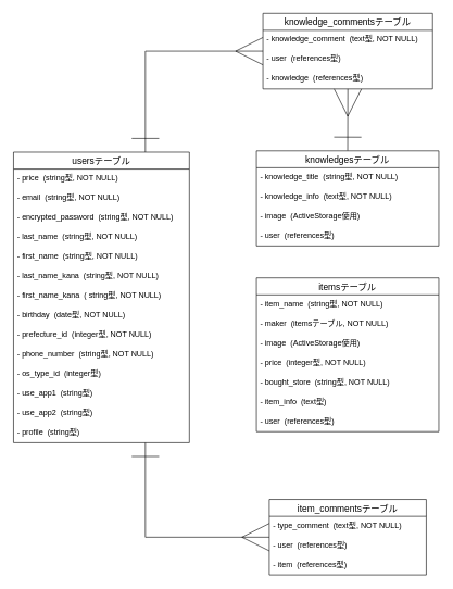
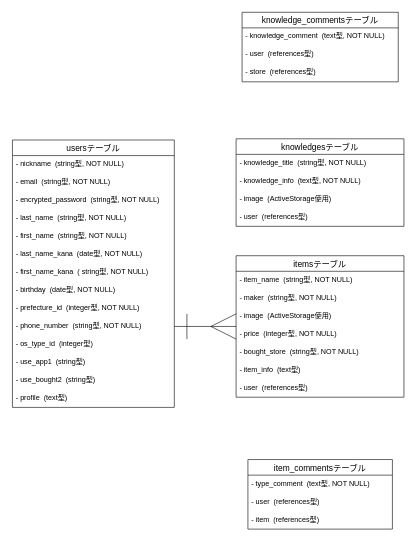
  <mxCell id="0" />
  <mxCell id="1" parent="0" />
- <mxCell id="2" style="edgeStyle=orthogonalEdgeStyle;rounded=0;orthogonalLoop=1;jettySize=auto;html=1;exitX=0.75;exitY=0;exitDx=0;exitDy=0;startArrow=ERone;startFill=0;endArrow=ERmany;endFill=0;startSize=40;endSize=40;entryX=0;entryY=0.5;entryDx=0;entryDy=0;" parent="1" source="3" target="32" edge="1"><mxGeometry relative="1" as="geometry"><mxPoint x="402" y="47" as="targetPoint" /></mxGeometry></mxCell>
  <mxCell id="3" value="usersテーブル" style="swimlane;fontStyle=0;childLayout=stackLayout;horizontal=1;startSize=26;horizontalStack=0;resizeParent=1;resizeParentMax=0;resizeLast=0;collapsible=1;marginBottom=0;align=center;fontSize=14;" parent="1" vertex="1"><mxGeometry x="20" y="233" width="270" height="446" as="geometry"><mxRectangle x="10" y="110" width="116" height="26" as="alternateBounds" /></mxGeometry></mxCell>
- <mxCell id="4" value="- price  (string型, NOT NULL)" style="text;strokeColor=none;fillColor=none;spacingLeft=4;spacingRight=4;overflow=hidden;rotatable=0;points=[[0,0.5],[1,0.5]];portConstraint=eastwest;fontSize=12;" parent="3" vertex="1"><mxGeometry y="26" width="270" height="30" as="geometry" /></mxCell>
+ <mxCell id="4" value="- nickname  (string型, NOT NULL)" style="text;strokeColor=none;fillColor=none;spacingLeft=4;spacingRight=4;overflow=hidden;rotatable=0;points=[[0,0.5],[1,0.5]];portConstraint=eastwest;fontSize=12;" parent="3" vertex="1"><mxGeometry y="26" width="270" height="30" as="geometry" /></mxCell>
  <mxCell id="5" value="- email  (string型, NOT NULL)" style="text;strokeColor=none;fillColor=none;spacingLeft=4;spacingRight=4;overflow=hidden;rotatable=0;points=[[0,0.5],[1,0.5]];portConstraint=eastwest;fontSize=12;" parent="3" vertex="1"><mxGeometry y="56" width="270" height="30" as="geometry" /></mxCell>
  <mxCell id="6" value="- encrypted_password  (string型, NOT NULL)" style="text;strokeColor=none;fillColor=none;spacingLeft=4;spacingRight=4;overflow=hidden;rotatable=0;points=[[0,0.5],[1,0.5]];portConstraint=eastwest;fontSize=12;" parent="3" vertex="1"><mxGeometry y="86" width="270" height="30" as="geometry" /></mxCell>
  <mxCell id="7" value="- last_name  (string型, NOT NULL)" style="text;strokeColor=none;fillColor=none;spacingLeft=4;spacingRight=4;overflow=hidden;rotatable=0;points=[[0,0.5],[1,0.5]];portConstraint=eastwest;fontSize=12;" parent="3" vertex="1"><mxGeometry y="116" width="270" height="30" as="geometry" /></mxCell>
  <mxCell id="8" value="- first_name  (string型, NOT NULL)" style="text;strokeColor=none;fillColor=none;spacingLeft=4;spacingRight=4;overflow=hidden;rotatable=0;points=[[0,0.5],[1,0.5]];portConstraint=eastwest;fontSize=12;" parent="3" vertex="1"><mxGeometry y="146" width="270" height="30" as="geometry" /></mxCell>
- <mxCell id="9" value="- last_name_kana  (string型, NOT NULL)" style="text;strokeColor=none;fillColor=none;spacingLeft=4;spacingRight=4;overflow=hidden;rotatable=0;points=[[0,0.5],[1,0.5]];portConstraint=eastwest;fontSize=12;" parent="3" vertex="1"><mxGeometry y="176" width="270" height="30" as="geometry" /></mxCell>
+ <mxCell id="9" value="- last_name_kana  (date型, NOT NULL)" style="text;strokeColor=none;fillColor=none;spacingLeft=4;spacingRight=4;overflow=hidden;rotatable=0;points=[[0,0.5],[1,0.5]];portConstraint=eastwest;fontSize=12;" parent="3" vertex="1"><mxGeometry y="176" width="270" height="30" as="geometry" /></mxCell>
  <mxCell id="10" value="- first_name_kana  ( string型, NOT NULL)" style="text;strokeColor=none;fillColor=none;spacingLeft=4;spacingRight=4;overflow=hidden;rotatable=0;points=[[0,0.5],[1,0.5]];portConstraint=eastwest;fontSize=12;" parent="3" vertex="1"><mxGeometry y="206" width="270" height="30" as="geometry" /></mxCell>
  <mxCell id="11" value="- birthday  (date型, NOT NULL)" style="text;strokeColor=none;fillColor=none;spacingLeft=4;spacingRight=4;overflow=hidden;rotatable=0;points=[[0,0.5],[1,0.5]];portConstraint=eastwest;fontSize=12;" parent="3" vertex="1"><mxGeometry y="236" width="270" height="30" as="geometry" /></mxCell>
  <mxCell id="12" value="- prefecture_id  (integer型, NOT NULL)" style="text;strokeColor=none;fillColor=none;spacingLeft=4;spacingRight=4;overflow=hidden;rotatable=0;points=[[0,0.5],[1,0.5]];portConstraint=eastwest;fontSize=12;" parent="3" vertex="1"><mxGeometry y="266" width="270" height="30" as="geometry" /></mxCell>
  <mxCell id="13" value="- phone_number  (string型, NOT NULL)" style="text;strokeColor=none;fillColor=none;spacingLeft=4;spacingRight=4;overflow=hidden;rotatable=0;points=[[0,0.5],[1,0.5]];portConstraint=eastwest;fontSize=12;" parent="3" vertex="1"><mxGeometry y="296" width="270" height="30" as="geometry" /></mxCell>
  <mxCell id="14" value="- os_type_id  (integer型)" style="text;strokeColor=none;fillColor=none;spacingLeft=4;spacingRight=4;overflow=hidden;rotatable=0;points=[[0,0.5],[1,0.5]];portConstraint=eastwest;fontSize=12;" parent="3" vertex="1"><mxGeometry y="326" width="270" height="30" as="geometry" /></mxCell>
  <mxCell id="15" value="- use_app1  (string型)" style="text;strokeColor=none;fillColor=none;spacingLeft=4;spacingRight=4;overflow=hidden;rotatable=0;points=[[0,0.5],[1,0.5]];portConstraint=eastwest;fontSize=12;" parent="3" vertex="1"><mxGeometry y="356" width="270" height="30" as="geometry" /></mxCell>
- <mxCell id="16" value="- use_app2  (string型)" style="text;strokeColor=none;fillColor=none;spacingLeft=4;spacingRight=4;overflow=hidden;rotatable=0;points=[[0,0.5],[1,0.5]];portConstraint=eastwest;fontSize=12;" parent="3" vertex="1"><mxGeometry y="386" width="270" height="30" as="geometry" /></mxCell>
- <mxCell id="17" value="- profile  (string型)" style="text;strokeColor=none;fillColor=none;spacingLeft=4;spacingRight=4;overflow=hidden;rotatable=0;points=[[0,0.5],[1,0.5]];portConstraint=eastwest;fontSize=12;" parent="3" vertex="1"><mxGeometry y="416" width="270" height="30" as="geometry" /></mxCell>
+ <mxCell id="16" value="- use_bought2  (string型)" style="text;strokeColor=none;fillColor=none;spacingLeft=4;spacingRight=4;overflow=hidden;rotatable=0;points=[[0,0.5],[1,0.5]];portConstraint=eastwest;fontSize=12;" parent="3" vertex="1"><mxGeometry y="386" width="270" height="30" as="geometry" /></mxCell>
+ <mxCell id="17" value="- profile  (text型)" style="text;strokeColor=none;fillColor=none;spacingLeft=4;spacingRight=4;overflow=hidden;rotatable=0;points=[[0,0.5],[1,0.5]];portConstraint=eastwest;fontSize=12;" parent="3" vertex="1"><mxGeometry y="416" width="270" height="30" as="geometry" /></mxCell>
  <mxCell id="18" value="item_commentsテーブル" style="swimlane;fontStyle=0;childLayout=stackLayout;horizontal=1;startSize=26;horizontalStack=0;resizeParent=1;resizeParentMax=0;resizeLast=0;collapsible=1;marginBottom=0;align=center;fontSize=14;" parent="1" vertex="1"><mxGeometry x="412.75" y="766" width="241" height="116" as="geometry"><mxRectangle x="444" y="633" width="146" height="26" as="alternateBounds" /></mxGeometry></mxCell>
  <mxCell id="19" value="- type_comment  (text型, NOT NULL)" style="text;strokeColor=none;fillColor=none;spacingLeft=4;spacingRight=4;overflow=hidden;rotatable=0;points=[[0,0.5],[1,0.5]];portConstraint=eastwest;fontSize=12;" parent="18" vertex="1"><mxGeometry y="26" width="241" height="30" as="geometry" /></mxCell>
  <mxCell id="20" value="- user  (references型)" style="text;strokeColor=none;fillColor=none;spacingLeft=4;spacingRight=4;overflow=hidden;rotatable=0;points=[[0,0.5],[1,0.5]];portConstraint=eastwest;fontSize=12;" parent="18" vertex="1"><mxGeometry y="56" width="241" height="30" as="geometry" /></mxCell>
  <mxCell id="21" value="- item  (references型)" style="text;strokeColor=none;fillColor=none;spacingLeft=4;spacingRight=4;overflow=hidden;rotatable=0;points=[[0,0.5],[1,0.5]];portConstraint=eastwest;fontSize=12;" parent="18" vertex="1"><mxGeometry y="86" width="241" height="30" as="geometry" /></mxCell>
- <mxCell id="23" style="edgeStyle=orthogonalEdgeStyle;rounded=0;orthogonalLoop=1;jettySize=auto;html=1;exitX=0.5;exitY=0;exitDx=0;exitDy=0;startArrow=ERone;startFill=0;endArrow=ERmany;endFill=0;startSize=40;endSize=40;entryX=0.5;entryY=1;entryDx=0;entryDy=0;" parent="1" source="37" target="32" edge="1"><mxGeometry relative="1" as="geometry"><mxPoint x="523" y="195" as="targetPoint" /></mxGeometry></mxCell>
+ <mxCell id="22" style="edgeStyle=orthogonalEdgeStyle;rounded=0;orthogonalLoop=1;jettySize=auto;html=1;entryX=0;entryY=0.5;entryDx=0;entryDy=0;startArrow=ERone;startFill=0;endArrow=ERmany;endFill=0;startSize=40;endSize=40;exitX=1;exitY=0.5;exitDx=0;exitDy=0;" parent="1" source="13" target="24" edge="1"><mxGeometry relative="1" as="geometry"><mxPoint x="284" y="544" as="sourcePoint" /></mxGeometry></mxCell>
  <mxCell id="24" value="itemsテーブル" style="swimlane;fontStyle=0;childLayout=stackLayout;horizontal=1;startSize=26;horizontalStack=0;resizeParent=1;resizeParentMax=0;resizeLast=0;collapsible=1;marginBottom=0;align=center;fontSize=14;" parent="1" vertex="1"><mxGeometry x="393" y="426" width="280" height="236" as="geometry"><mxRectangle x="383" y="303" width="60" height="26" as="alternateBounds" /></mxGeometry></mxCell>
  <mxCell id="25" value="- item_name  (string型, NOT NULL)" style="text;strokeColor=none;fillColor=none;spacingLeft=4;spacingRight=4;overflow=hidden;rotatable=0;points=[[0,0.5],[1,0.5]];portConstraint=eastwest;fontSize=12;" parent="24" vertex="1"><mxGeometry y="26" width="280" height="30" as="geometry" /></mxCell>
- <mxCell id="26" value="- maker  (itemsテーブル, NOT NULL)" style="text;strokeColor=none;fillColor=none;spacingLeft=4;spacingRight=4;overflow=hidden;rotatable=0;points=[[0,0.5],[1,0.5]];portConstraint=eastwest;fontSize=12;" parent="24" vertex="1"><mxGeometry y="56" width="280" height="30" as="geometry" /></mxCell>
+ <mxCell id="26" value="- maker  (string型, NOT NULL)" style="text;strokeColor=none;fillColor=none;spacingLeft=4;spacingRight=4;overflow=hidden;rotatable=0;points=[[0,0.5],[1,0.5]];portConstraint=eastwest;fontSize=12;" parent="24" vertex="1"><mxGeometry y="56" width="280" height="30" as="geometry" /></mxCell>
  <mxCell id="27" value="- image  (ActiveStorage使用)" style="text;strokeColor=none;fillColor=none;spacingLeft=4;spacingRight=4;overflow=hidden;rotatable=0;points=[[0,0.5],[1,0.5]];portConstraint=eastwest;fontSize=12;" parent="24" vertex="1"><mxGeometry y="86" width="280" height="30" as="geometry" /></mxCell>
  <mxCell id="28" value="- price  (integer型, NOT NULL)" style="text;strokeColor=none;fillColor=none;spacingLeft=4;spacingRight=4;overflow=hidden;rotatable=0;points=[[0,0.5],[1,0.5]];portConstraint=eastwest;fontSize=12;" parent="24" vertex="1"><mxGeometry y="116" width="280" height="30" as="geometry" /></mxCell>
  <mxCell id="29" value="- bought_store  (string型, NOT NULL)" style="text;strokeColor=none;fillColor=none;spacingLeft=4;spacingRight=4;overflow=hidden;rotatable=0;points=[[0,0.5],[1,0.5]];portConstraint=eastwest;fontSize=12;" parent="24" vertex="1"><mxGeometry y="146" width="280" height="30" as="geometry" /></mxCell>
  <mxCell id="30" value="- item_info  (text型)" style="text;strokeColor=none;fillColor=none;spacingLeft=4;spacingRight=4;overflow=hidden;rotatable=0;points=[[0,0.5],[1,0.5]];portConstraint=eastwest;fontSize=12;" parent="24" vertex="1"><mxGeometry y="176" width="280" height="30" as="geometry" /></mxCell>
  <mxCell id="31" value="- user  (references型)" style="text;strokeColor=none;fillColor=none;spacingLeft=4;spacingRight=4;overflow=hidden;rotatable=0;points=[[0,0.5],[1,0.5]];portConstraint=eastwest;fontSize=12;" parent="24" vertex="1"><mxGeometry y="206" width="280" height="30" as="geometry" /></mxCell>
  <mxCell id="32" value="knowledge_commentsテーブル" style="swimlane;fontStyle=0;childLayout=stackLayout;horizontal=1;startSize=26;horizontalStack=0;resizeParent=1;resizeParentMax=0;resizeLast=0;collapsible=1;marginBottom=0;align=center;fontSize=14;" parent="1" vertex="1"><mxGeometry x="403" y="20" width="260.5" height="116" as="geometry"><mxRectangle x="393" y="-103" width="146" height="26" as="alternateBounds" /></mxGeometry></mxCell>
  <mxCell id="33" value="- knowledge_comment  (text型, NOT NULL)" style="text;strokeColor=none;fillColor=none;spacingLeft=4;spacingRight=4;overflow=hidden;rotatable=0;points=[[0,0.5],[1,0.5]];portConstraint=eastwest;fontSize=12;" parent="32" vertex="1"><mxGeometry y="26" width="260.5" height="30" as="geometry" /></mxCell>
  <mxCell id="34" value="- user  (references型)" style="text;strokeColor=none;fillColor=none;spacingLeft=4;spacingRight=4;overflow=hidden;rotatable=0;points=[[0,0.5],[1,0.5]];portConstraint=eastwest;fontSize=12;" parent="32" vertex="1"><mxGeometry y="56" width="260.5" height="30" as="geometry" /></mxCell>
- <mxCell id="35" value="- knowledge  (references型)" style="text;strokeColor=none;fillColor=none;spacingLeft=4;spacingRight=4;overflow=hidden;rotatable=0;points=[[0,0.5],[1,0.5]];portConstraint=eastwest;fontSize=12;" parent="32" vertex="1"><mxGeometry y="86" width="260.5" height="30" as="geometry" /></mxCell>
- <mxCell id="36" style="edgeStyle=orthogonalEdgeStyle;rounded=0;orthogonalLoop=1;jettySize=auto;html=1;exitX=0.75;exitY=1;exitDx=0;exitDy=0;entryX=0;entryY=0.5;entryDx=0;entryDy=0;startArrow=ERone;startFill=0;endArrow=ERmany;endFill=0;endSize=40;startSize=40;" parent="1" source="3" target="18" edge="1"><mxGeometry relative="1" as="geometry"><mxPoint x="857" y="384" as="targetPoint" /></mxGeometry></mxCell>
+ <mxCell id="35" value="- store  (references型)" style="text;strokeColor=none;fillColor=none;spacingLeft=4;spacingRight=4;overflow=hidden;rotatable=0;points=[[0,0.5],[1,0.5]];portConstraint=eastwest;fontSize=12;" parent="32" vertex="1"><mxGeometry y="86" width="260.5" height="30" as="geometry" /></mxCell>
  <mxCell id="37" value="knowledgesテーブル" style="swimlane;fontStyle=0;childLayout=stackLayout;horizontal=1;startSize=26;horizontalStack=0;resizeParent=1;resizeParentMax=0;resizeLast=0;collapsible=1;marginBottom=0;align=center;fontSize=14;" parent="1" vertex="1"><mxGeometry x="393" y="231" width="280" height="146" as="geometry"><mxRectangle x="380" y="14" width="100" height="26" as="alternateBounds" /></mxGeometry></mxCell>
  <mxCell id="38" value="- knowledge_title  (string型, NOT NULL)" style="text;strokeColor=none;fillColor=none;spacingLeft=4;spacingRight=4;overflow=hidden;rotatable=0;points=[[0,0.5],[1,0.5]];portConstraint=eastwest;fontSize=12;" parent="37" vertex="1"><mxGeometry y="26" width="280" height="30" as="geometry" /></mxCell>
  <mxCell id="39" value="- knowledge_info  (text型, NOT NULL)" style="text;strokeColor=none;fillColor=none;spacingLeft=4;spacingRight=4;overflow=hidden;rotatable=0;points=[[0,0.5],[1,0.5]];portConstraint=eastwest;fontSize=12;" parent="37" vertex="1"><mxGeometry y="56" width="280" height="30" as="geometry" /></mxCell>
  <mxCell id="40" value="- image  (ActiveStorage使用)" style="text;strokeColor=none;fillColor=none;spacingLeft=4;spacingRight=4;overflow=hidden;rotatable=0;points=[[0,0.5],[1,0.5]];portConstraint=eastwest;fontSize=12;" parent="37" vertex="1"><mxGeometry y="86" width="280" height="30" as="geometry" /></mxCell>
  <mxCell id="41" value="- user  (references型)" style="text;strokeColor=none;fillColor=none;spacingLeft=4;spacingRight=4;overflow=hidden;rotatable=0;points=[[0,0.5],[1,0.5]];portConstraint=eastwest;fontSize=12;" parent="37" vertex="1"><mxGeometry y="116" width="280" height="30" as="geometry" /></mxCell>
